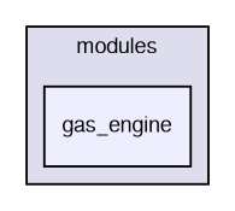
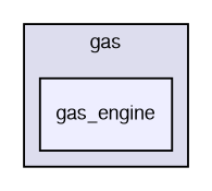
  digraph {
    compound=true
    rankdir=LR
    n1 [fillcolor="#eeeeff" fontname=FreeSans fontsize=10 label=gas_engine pencolor=black shape=box style=filled]
    subgraph cluster_1 {
      bgcolor="#ddddee"
      fontname=FreeSans
      fontsize=10
-     label=modules
+     label=gas
      pencolor=black
      n1
    }
  }
